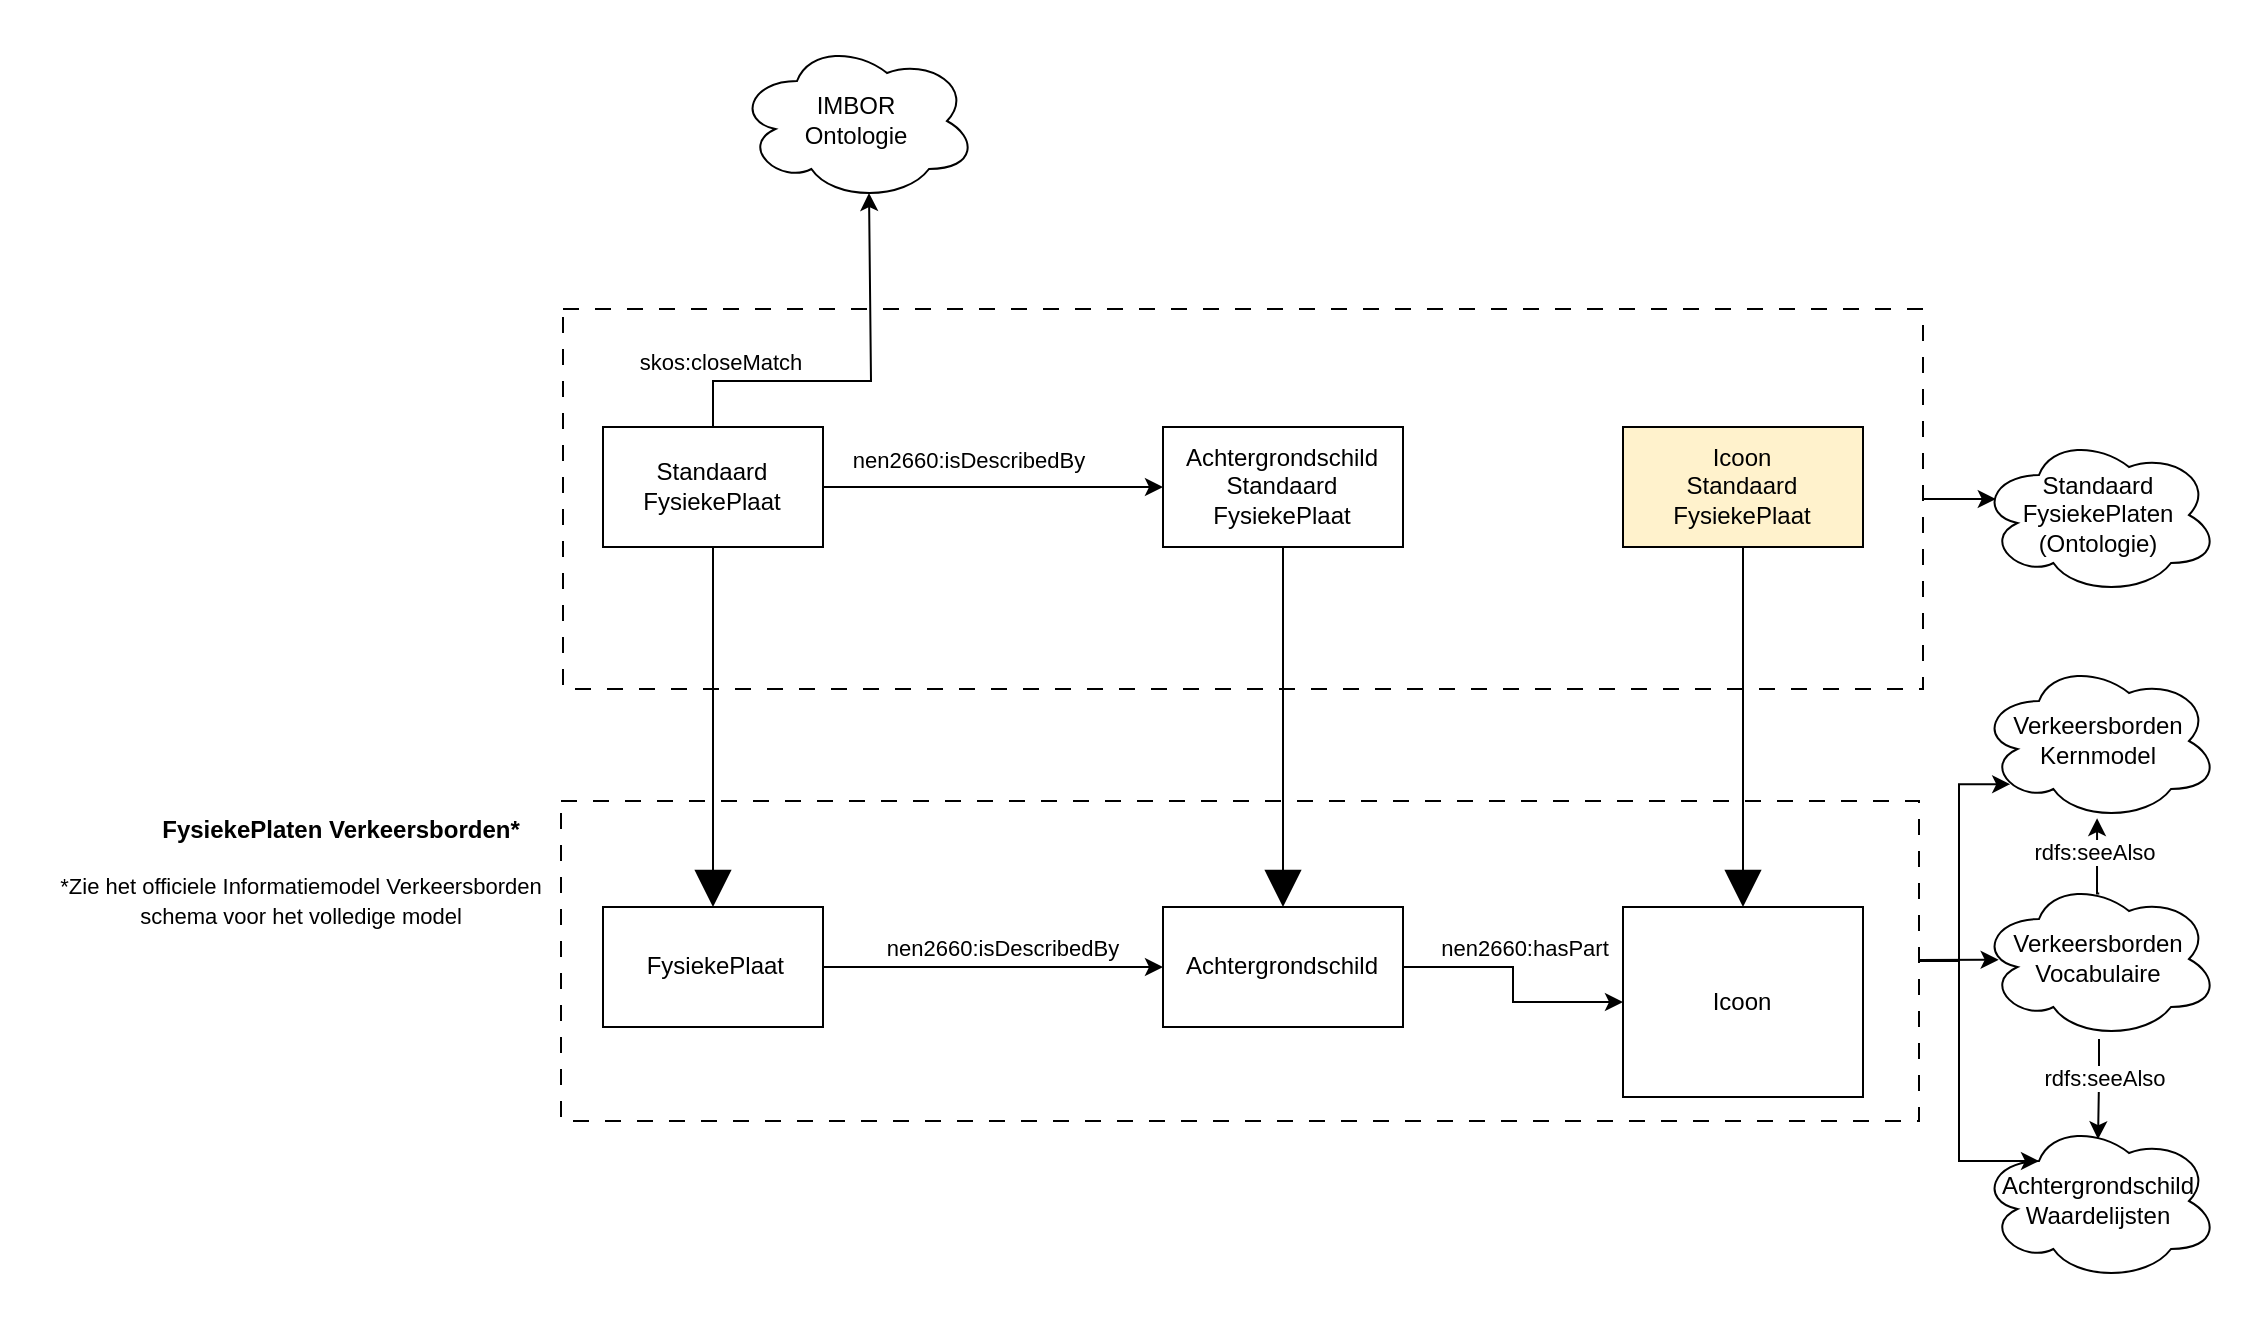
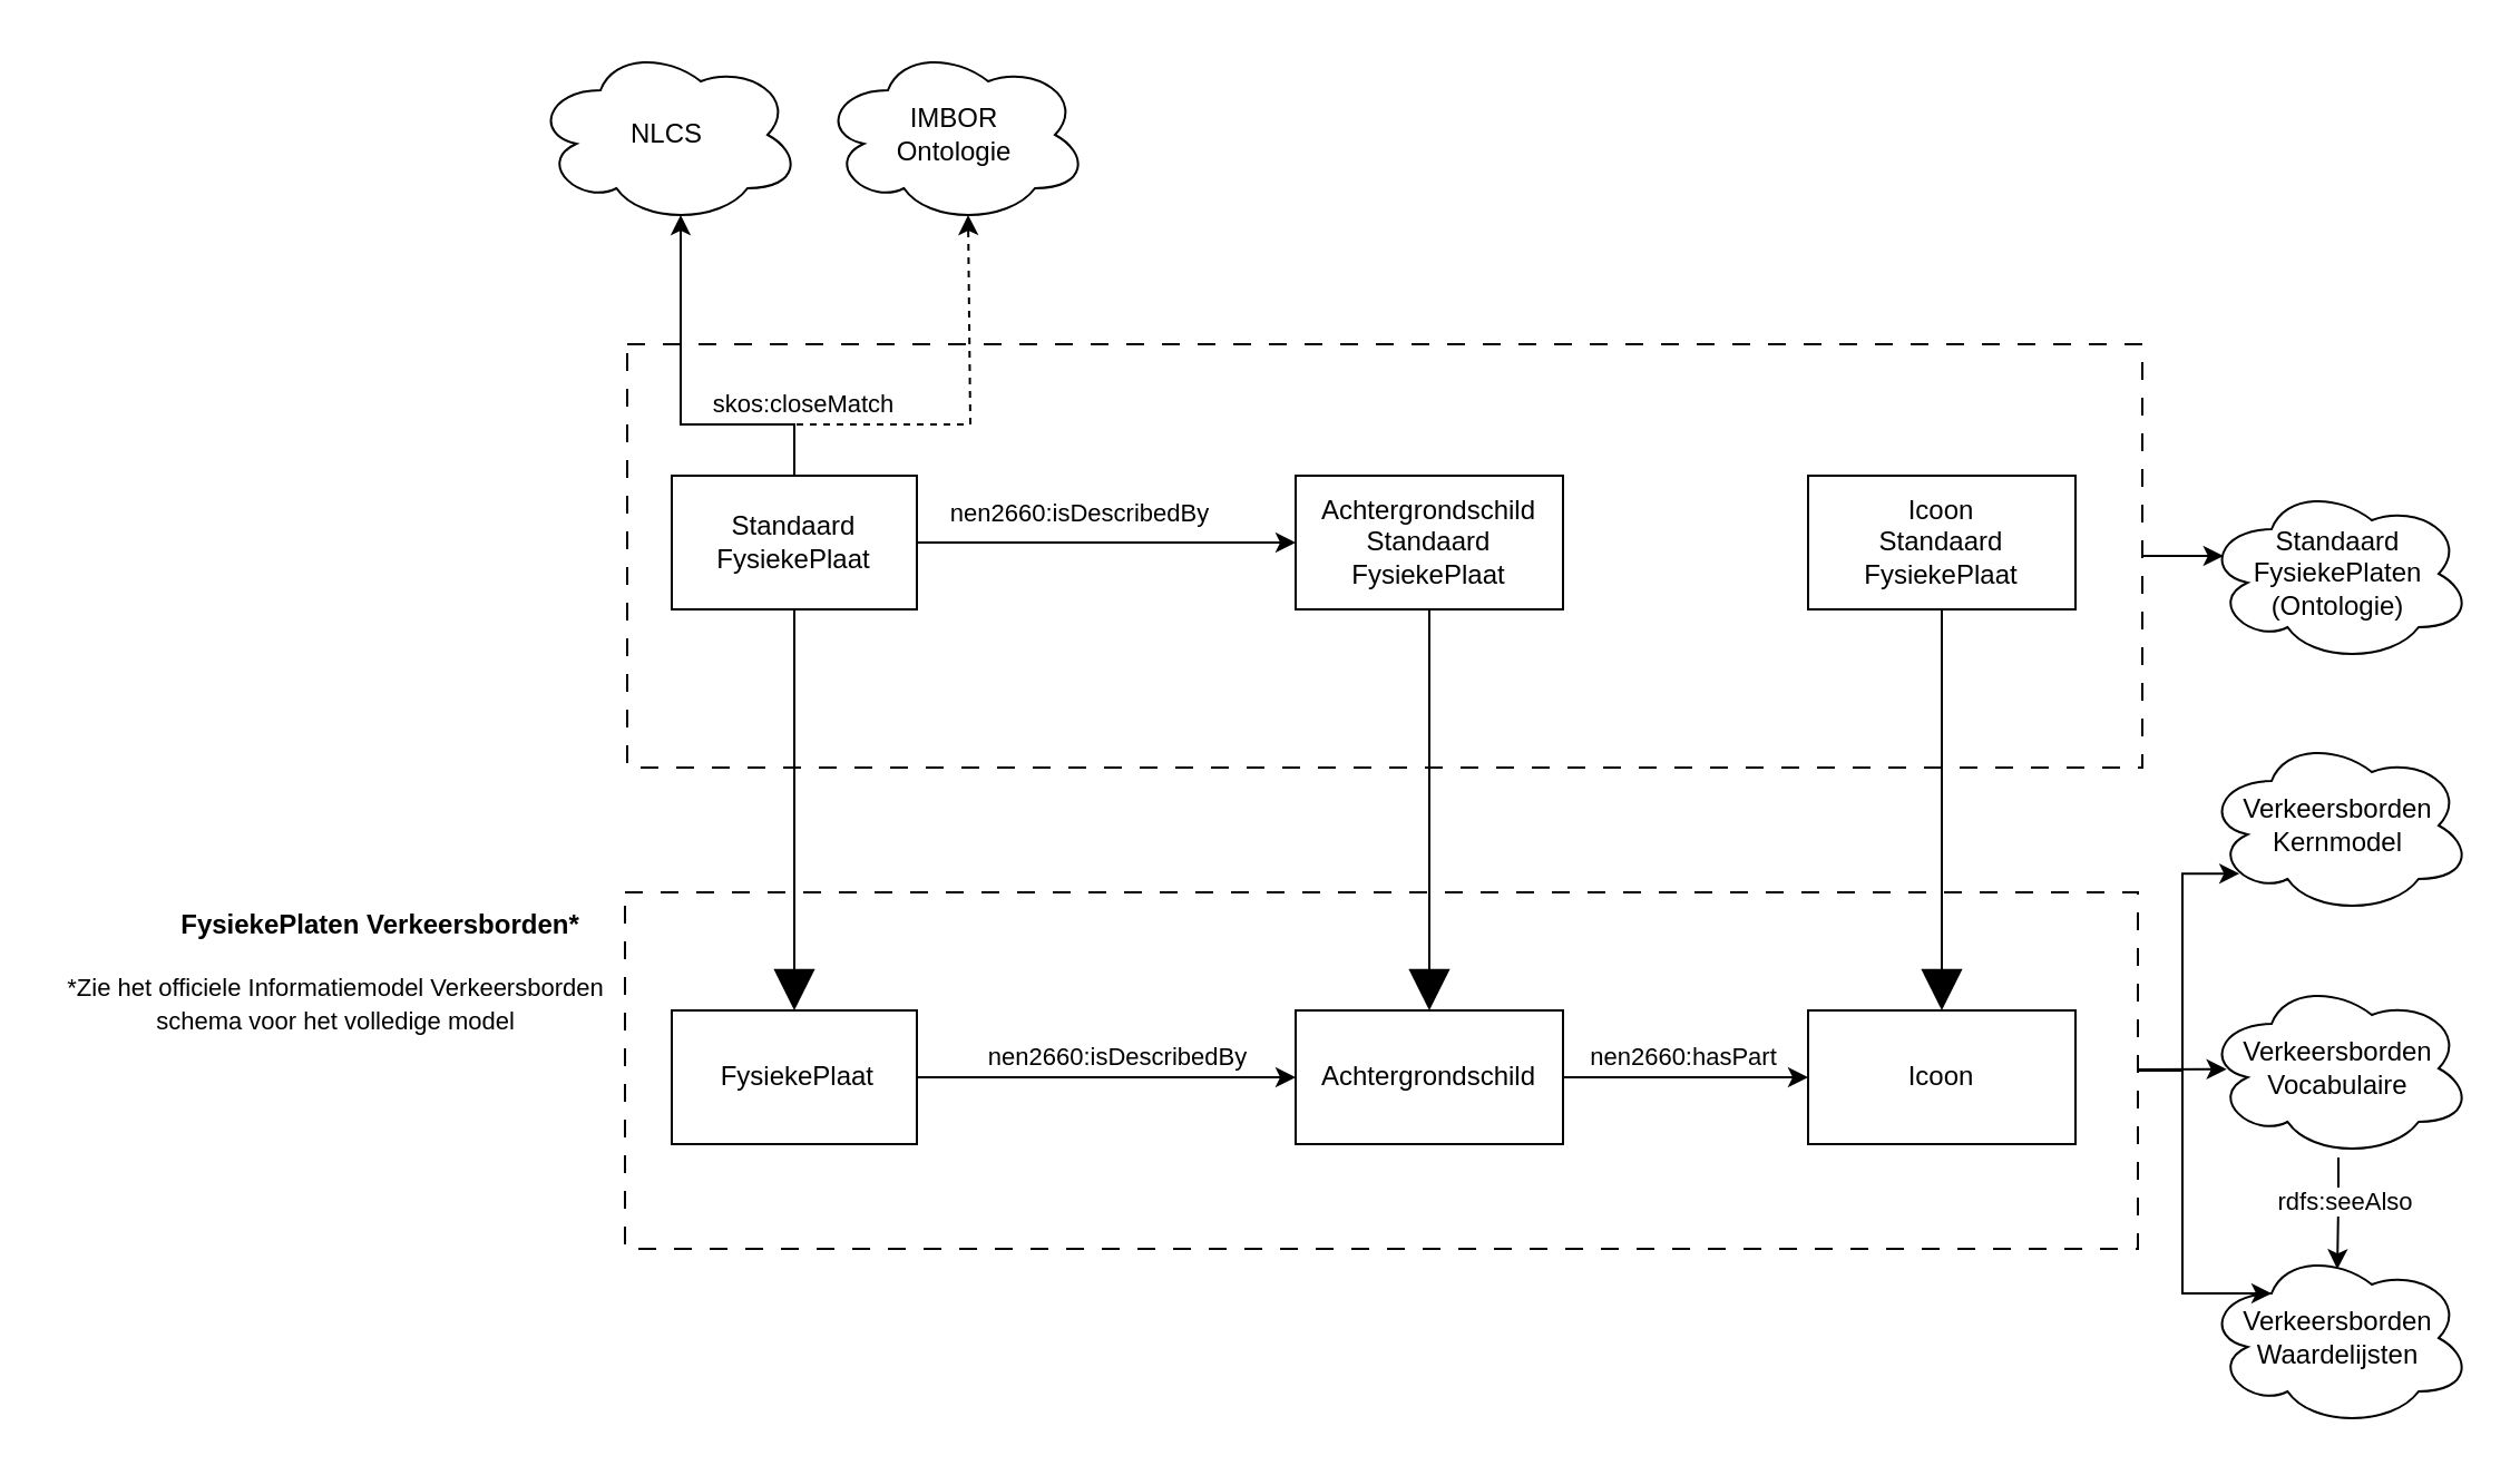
  <mxCell id="0" />
  <mxCell id="1" parent="0" />
  <mxCell id="2" value="" style="rounded=0;whiteSpace=wrap;html=1;dashed=1;dashPattern=8 8;fillColor=none;" parent="1" vertex="1"><mxGeometry x="280" y="400" width="679" height="160" as="geometry" /></mxCell>
  <mxCell id="3" value="&lt;div&gt;IMBOR&lt;/div&gt;&lt;div&gt;Ontologie&lt;br&gt;&lt;/div&gt;" style="ellipse;shape=cloud;whiteSpace=wrap;html=1;" parent="1" vertex="1"><mxGeometry x="368" y="20" width="120" height="80" as="geometry" /></mxCell>
+ <mxCell id="4" value="&lt;div&gt;NLCS&lt;/div&gt;" style="ellipse;shape=cloud;whiteSpace=wrap;html=1;" parent="1" vertex="1"><mxGeometry x="239" y="20" width="120" height="80" as="geometry" /></mxCell>
  <mxCell id="5" style="edgeStyle=orthogonalEdgeStyle;rounded=0;orthogonalLoop=1;jettySize=auto;html=1;exitX=1;exitY=0.5;exitDx=0;exitDy=0;entryX=0;entryY=0.5;entryDx=0;entryDy=0;" parent="1" source="7" target="8" edge="1"><mxGeometry relative="1" as="geometry" /></mxCell>
  <mxCell id="6" value="nen2660:hasPart" style="edgeLabel;html=1;align=center;verticalAlign=middle;resizable=0;points=[];" parent="5" vertex="1" connectable="0"><mxGeometry x="-0.252" y="-8" relative="1" as="geometry"><mxPoint x="12" y="-18" as="offset" /></mxGeometry></mxCell>
  <mxCell id="7" value="&lt;div&gt;Achtergrondschild&lt;/div&gt;" style="rounded=0;whiteSpace=wrap;html=1;" parent="1" vertex="1"><mxGeometry x="581" y="453" width="120" height="60" as="geometry" /></mxCell>
- <mxCell id="8" value="Icoon" style="rounded=0;whiteSpace=wrap;html=1;" parent="1" vertex="1"><mxGeometry x="811" y="453" width="120" height="95" as="geometry" /></mxCell>
+ <mxCell id="8" value="Icoon" style="rounded=0;whiteSpace=wrap;html=1;" parent="1" vertex="1"><mxGeometry x="811" y="453" width="120" height="60" as="geometry" /></mxCell>
  <mxCell id="9" style="edgeStyle=orthogonalEdgeStyle;rounded=0;orthogonalLoop=1;jettySize=auto;html=1;entryX=0;entryY=0.5;entryDx=0;entryDy=0;" parent="1" source="11" target="7" edge="1"><mxGeometry relative="1" as="geometry" /></mxCell>
  <mxCell id="10" value="nen2660:isDescribedBy" style="edgeLabel;html=1;align=center;verticalAlign=middle;resizable=0;points=[];" parent="9" vertex="1" connectable="0"><mxGeometry x="-0.419" y="3" relative="1" as="geometry"><mxPoint x="40" y="-7" as="offset" /></mxGeometry></mxCell>
  <mxCell id="11" value="&amp;nbsp;FysiekePlaat" style="rounded=0;whiteSpace=wrap;html=1;" parent="1" vertex="1"><mxGeometry x="301" y="453" width="110" height="60" as="geometry" /></mxCell>
  <mxCell id="12" value="&lt;div&gt;&lt;font style=&quot;font-size: 11px;&quot;&gt;*Zie het officiele Informatiemodel Verkeersborden&lt;/font&gt;&lt;/div&gt;&lt;div&gt;&lt;font style=&quot;font-size: 11px;&quot;&gt;schema voor het volledige model&lt;br&gt;&lt;/font&gt;&lt;/div&gt;" style="text;html=1;align=center;verticalAlign=middle;resizable=0;points=[];autosize=1;strokeColor=none;fillColor=none;" parent="1" vertex="1"><mxGeometry x="20" y="430" width="260" height="40" as="geometry" /></mxCell>
  <mxCell id="13" value="&lt;b&gt;FysiekePlaten Verkeersborden*&lt;/b&gt;" style="text;html=1;align=center;verticalAlign=middle;resizable=0;points=[];autosize=1;strokeColor=none;fillColor=none;" parent="1" vertex="1"><mxGeometry x="60" y="400" width="220" height="30" as="geometry" /></mxCell>
  <mxCell id="14" value="&lt;div&gt;Verkeersborden&lt;/div&gt;&lt;div&gt;Vocabulaire&lt;br&gt;&lt;/div&gt;" style="ellipse;shape=cloud;whiteSpace=wrap;html=1;" parent="1" vertex="1"><mxGeometry x="989" y="439" width="120" height="80" as="geometry" /></mxCell>
  <mxCell id="15" value="&lt;div&gt;Verkeersborden&lt;/div&gt;&lt;div&gt;Kernmodel&lt;br&gt;&lt;/div&gt;" style="ellipse;shape=cloud;whiteSpace=wrap;html=1;" parent="1" vertex="1"><mxGeometry x="989" y="330" width="120" height="80" as="geometry" /></mxCell>
  <mxCell id="16" value="" style="rounded=0;whiteSpace=wrap;html=1;dashed=1;dashPattern=8 8;fillColor=none;" parent="1" vertex="1"><mxGeometry x="281" y="154" width="680" height="190" as="geometry" /></mxCell>
  <mxCell id="17" style="edgeStyle=orthogonalEdgeStyle;rounded=0;orthogonalLoop=1;jettySize=auto;html=1;exitX=0.5;exitY=1;exitDx=0;exitDy=0;endArrow=block;endFill=1;endSize=16;" parent="1" source="18" target="7" edge="1"><mxGeometry relative="1" as="geometry" /></mxCell>
  <mxCell id="18" value="&lt;div&gt;Achtergrondschild&lt;/div&gt;&lt;div&gt;Standaard FysiekePlaat&lt;br&gt;&lt;/div&gt;" style="rounded=0;whiteSpace=wrap;html=1;" parent="1" vertex="1"><mxGeometry x="581" y="213" width="120" height="60" as="geometry" /></mxCell>
  <mxCell id="19" style="edgeStyle=orthogonalEdgeStyle;rounded=0;orthogonalLoop=1;jettySize=auto;html=1;exitX=0.5;exitY=1;exitDx=0;exitDy=0;entryX=0.5;entryY=0;entryDx=0;entryDy=0;endArrow=block;endFill=1;endSize=16;" parent="1" source="20" target="8" edge="1"><mxGeometry relative="1" as="geometry" /></mxCell>
- <mxCell id="20" value="&lt;div&gt;Icoon&lt;/div&gt;&lt;div&gt;Standaard FysiekePlaat&lt;br&gt;&lt;/div&gt;" style="rounded=0;whiteSpace=wrap;html=1;fillColor=#fff2cc;" parent="1" vertex="1"><mxGeometry x="811" y="213" width="120" height="60" as="geometry" /></mxCell>
+ <mxCell id="20" value="&lt;div&gt;Icoon&lt;/div&gt;&lt;div&gt;Standaard FysiekePlaat&lt;br&gt;&lt;/div&gt;" style="rounded=0;whiteSpace=wrap;html=1;" parent="1" vertex="1"><mxGeometry x="811" y="213" width="120" height="60" as="geometry" /></mxCell>
  <mxCell id="21" style="edgeStyle=orthogonalEdgeStyle;rounded=0;orthogonalLoop=1;jettySize=auto;html=1;entryX=0;entryY=0.5;entryDx=0;entryDy=0;" parent="1" source="24" target="18" edge="1"><mxGeometry relative="1" as="geometry" /></mxCell>
  <mxCell id="22" value="nen2660:isDescribedBy" style="edgeLabel;html=1;align=center;verticalAlign=middle;resizable=0;points=[];" parent="21" vertex="1" connectable="0"><mxGeometry x="-0.419" y="3" relative="1" as="geometry"><mxPoint x="23" y="-11" as="offset" /></mxGeometry></mxCell>
  <mxCell id="23" style="edgeStyle=orthogonalEdgeStyle;rounded=0;orthogonalLoop=1;jettySize=auto;html=1;entryX=0.5;entryY=0;entryDx=0;entryDy=0;endArrow=block;endFill=1;endSize=16;" parent="1" source="24" target="11" edge="1"><mxGeometry relative="1" as="geometry" /></mxCell>
  <mxCell id="24" value="&lt;div&gt;Standaard&lt;/div&gt;&lt;div&gt;FysiekePlaat&lt;/div&gt;" style="rounded=0;whiteSpace=wrap;html=1;" parent="1" vertex="1"><mxGeometry x="301" y="213" width="110" height="60" as="geometry" /></mxCell>
  <mxCell id="25" value="&lt;div&gt;Standaard FysiekePlaten &lt;br&gt;&lt;/div&gt;&lt;div&gt;(Ontologie)&lt;br&gt;&lt;/div&gt;" style="ellipse;shape=cloud;whiteSpace=wrap;html=1;" parent="1" vertex="1"><mxGeometry x="989" y="217" width="120" height="80" as="geometry" /></mxCell>
  <mxCell id="26" style="edgeStyle=orthogonalEdgeStyle;rounded=0;orthogonalLoop=1;jettySize=auto;html=1;exitX=1;exitY=0.5;exitDx=0;exitDy=0;entryX=0.07;entryY=0.4;entryDx=0;entryDy=0;entryPerimeter=0;" parent="1" source="16" target="25" edge="1"><mxGeometry relative="1" as="geometry" /></mxCell>
- <mxCell id="28" style="edgeStyle=orthogonalEdgeStyle;rounded=0;orthogonalLoop=1;jettySize=auto;html=1;entryX=0.55;entryY=0.95;entryDx=0;entryDy=0;entryPerimeter=0;" parent="1" source="24" target="3" edge="1"><mxGeometry relative="1" as="geometry"><Array as="points"><mxPoint x="356" y="190" /><mxPoint x="435" y="190" /></Array></mxGeometry></mxCell>
+ <mxCell id="27" style="edgeStyle=orthogonalEdgeStyle;rounded=0;orthogonalLoop=1;jettySize=auto;html=1;exitX=0.5;exitY=0;exitDx=0;exitDy=0;entryX=0.55;entryY=0.95;entryDx=0;entryDy=0;entryPerimeter=0;" parent="1" source="24" target="4" edge="1"><mxGeometry relative="1" as="geometry"><Array as="points"><mxPoint x="356" y="190" /><mxPoint x="305" y="190" /></Array></mxGeometry></mxCell>
+ <mxCell id="28" style="edgeStyle=orthogonalEdgeStyle;rounded=0;orthogonalLoop=1;jettySize=auto;html=1;entryX=0.55;entryY=0.95;entryDx=0;entryDy=0;entryPerimeter=0;dashed=1;" parent="1" source="24" target="3" edge="1"><mxGeometry relative="1" as="geometry"><Array as="points"><mxPoint x="356" y="190" /><mxPoint x="435" y="190" /></Array></mxGeometry></mxCell>
  <mxCell id="29" value="skos:closeMatch" style="edgeLabel;html=1;align=center;verticalAlign=middle;resizable=0;points=[];" parent="28" vertex="1" connectable="0"><mxGeometry x="-0.574" y="-2" relative="1" as="geometry"><mxPoint x="-16" y="-12" as="offset" /></mxGeometry></mxCell>
- <mxCell id="30" value="&lt;div&gt;Achtergrondschild&lt;/div&gt;&lt;div&gt;Waardelijsten&lt;br&gt;&lt;/div&gt;" style="ellipse;shape=cloud;whiteSpace=wrap;html=1;" parent="1" vertex="1"><mxGeometry x="989" y="560" width="120" height="80" as="geometry" /></mxCell>
+ <mxCell id="30" value="&lt;div&gt;Verkeersborden&lt;/div&gt;&lt;div&gt;Waardelijsten&lt;br&gt;&lt;/div&gt;" style="ellipse;shape=cloud;whiteSpace=wrap;html=1;" parent="1" vertex="1"><mxGeometry x="989" y="560" width="120" height="80" as="geometry" /></mxCell>
  <mxCell id="31" style="edgeStyle=orthogonalEdgeStyle;rounded=0;orthogonalLoop=1;jettySize=auto;html=1;exitX=1;exitY=0.5;exitDx=0;exitDy=0;entryX=0.13;entryY=0.77;entryDx=0;entryDy=0;entryPerimeter=0;" parent="1" source="2" target="15" edge="1"><mxGeometry relative="1" as="geometry" /></mxCell>
  <mxCell id="32" style="edgeStyle=orthogonalEdgeStyle;rounded=0;orthogonalLoop=1;jettySize=auto;html=1;entryX=0.25;entryY=0.25;entryDx=0;entryDy=0;entryPerimeter=0;" parent="1" source="2" target="30" edge="1"><mxGeometry relative="1" as="geometry" /></mxCell>
  <mxCell id="33" style="rounded=0;orthogonalLoop=1;jettySize=auto;html=1;entryX=0.082;entryY=0.505;entryDx=0;entryDy=0;entryPerimeter=0;" parent="1" source="2" target="14" edge="1"><mxGeometry relative="1" as="geometry" /></mxCell>
  <mxCell id="34" style="edgeStyle=orthogonalEdgeStyle;rounded=0;orthogonalLoop=1;jettySize=auto;html=1;entryX=0.496;entryY=0.114;entryDx=0;entryDy=0;entryPerimeter=0;" parent="1" source="14" target="30" edge="1"><mxGeometry relative="1" as="geometry" /></mxCell>
  <mxCell id="35" value="rdfs:seeAlso" style="edgeLabel;html=1;align=center;verticalAlign=middle;resizable=0;points=[];" parent="34" vertex="1" connectable="0"><mxGeometry x="-0.193" y="1" relative="1" as="geometry"><mxPoint x="1" y="-1" as="offset" /></mxGeometry></mxCell>
- <mxCell id="36" style="edgeStyle=orthogonalEdgeStyle;rounded=0;orthogonalLoop=1;jettySize=auto;html=1;entryX=0.492;entryY=0.982;entryDx=0;entryDy=0;entryPerimeter=0;exitX=0.501;exitY=0.091;exitDx=0;exitDy=0;exitPerimeter=0;" parent="1" source="14" target="15" edge="1"><mxGeometry relative="1" as="geometry" /></mxCell>
- <mxCell id="37" value="rdfs:seeAlso" style="edgeLabel;html=1;align=center;verticalAlign=middle;resizable=0;points=[];" parent="36" vertex="1" connectable="0"><mxGeometry x="0.126" y="2" relative="1" as="geometry"><mxPoint as="offset" /></mxGeometry></mxCell>
